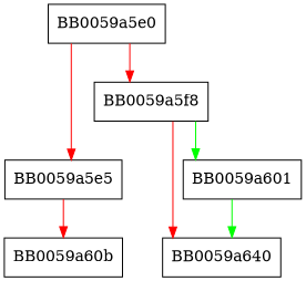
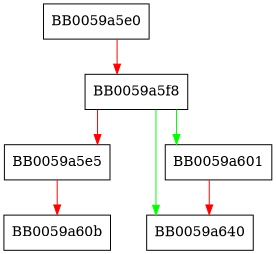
  digraph {
    splines=ortho
    node [shape=box]
    edge [color=red]
    BB0059a5e0
    BB0059a5f8
    BB0059a5e5
    BB0059a640
    BB0059a601
    BB0059a60b
    BB0059a5e0 -> BB0059a5f8
-   BB0059a5e0 -> BB0059a5e5
-   BB0059a5f8 -> BB0059a640
+   BB0059a5f8 -> BB0059a5e5
+   BB0059a5f8 -> BB0059a640 [color=green]
    BB0059a5f8 -> BB0059a601 [color=green]
    BB0059a5e5 -> BB0059a60b
-   BB0059a601 -> BB0059a640 [color=green]
+   BB0059a601 -> BB0059a640
  }
